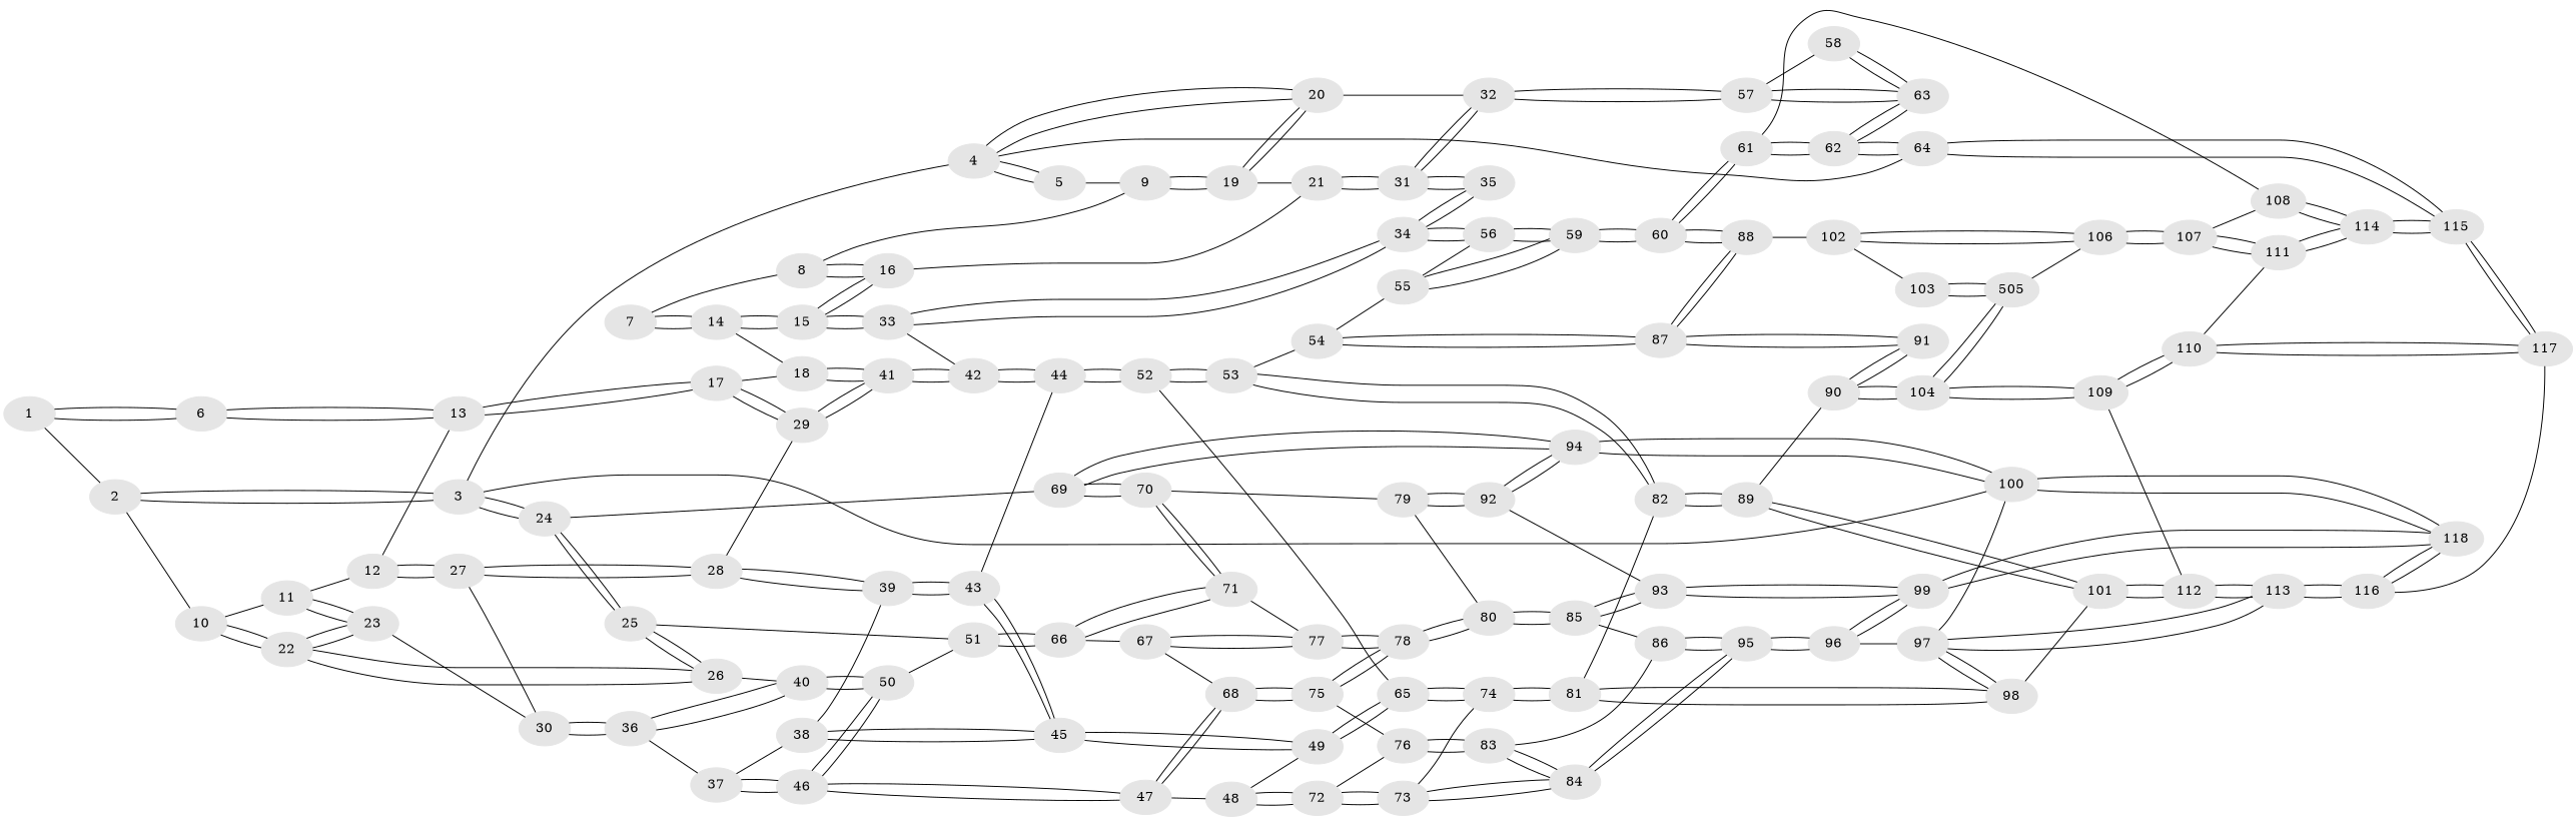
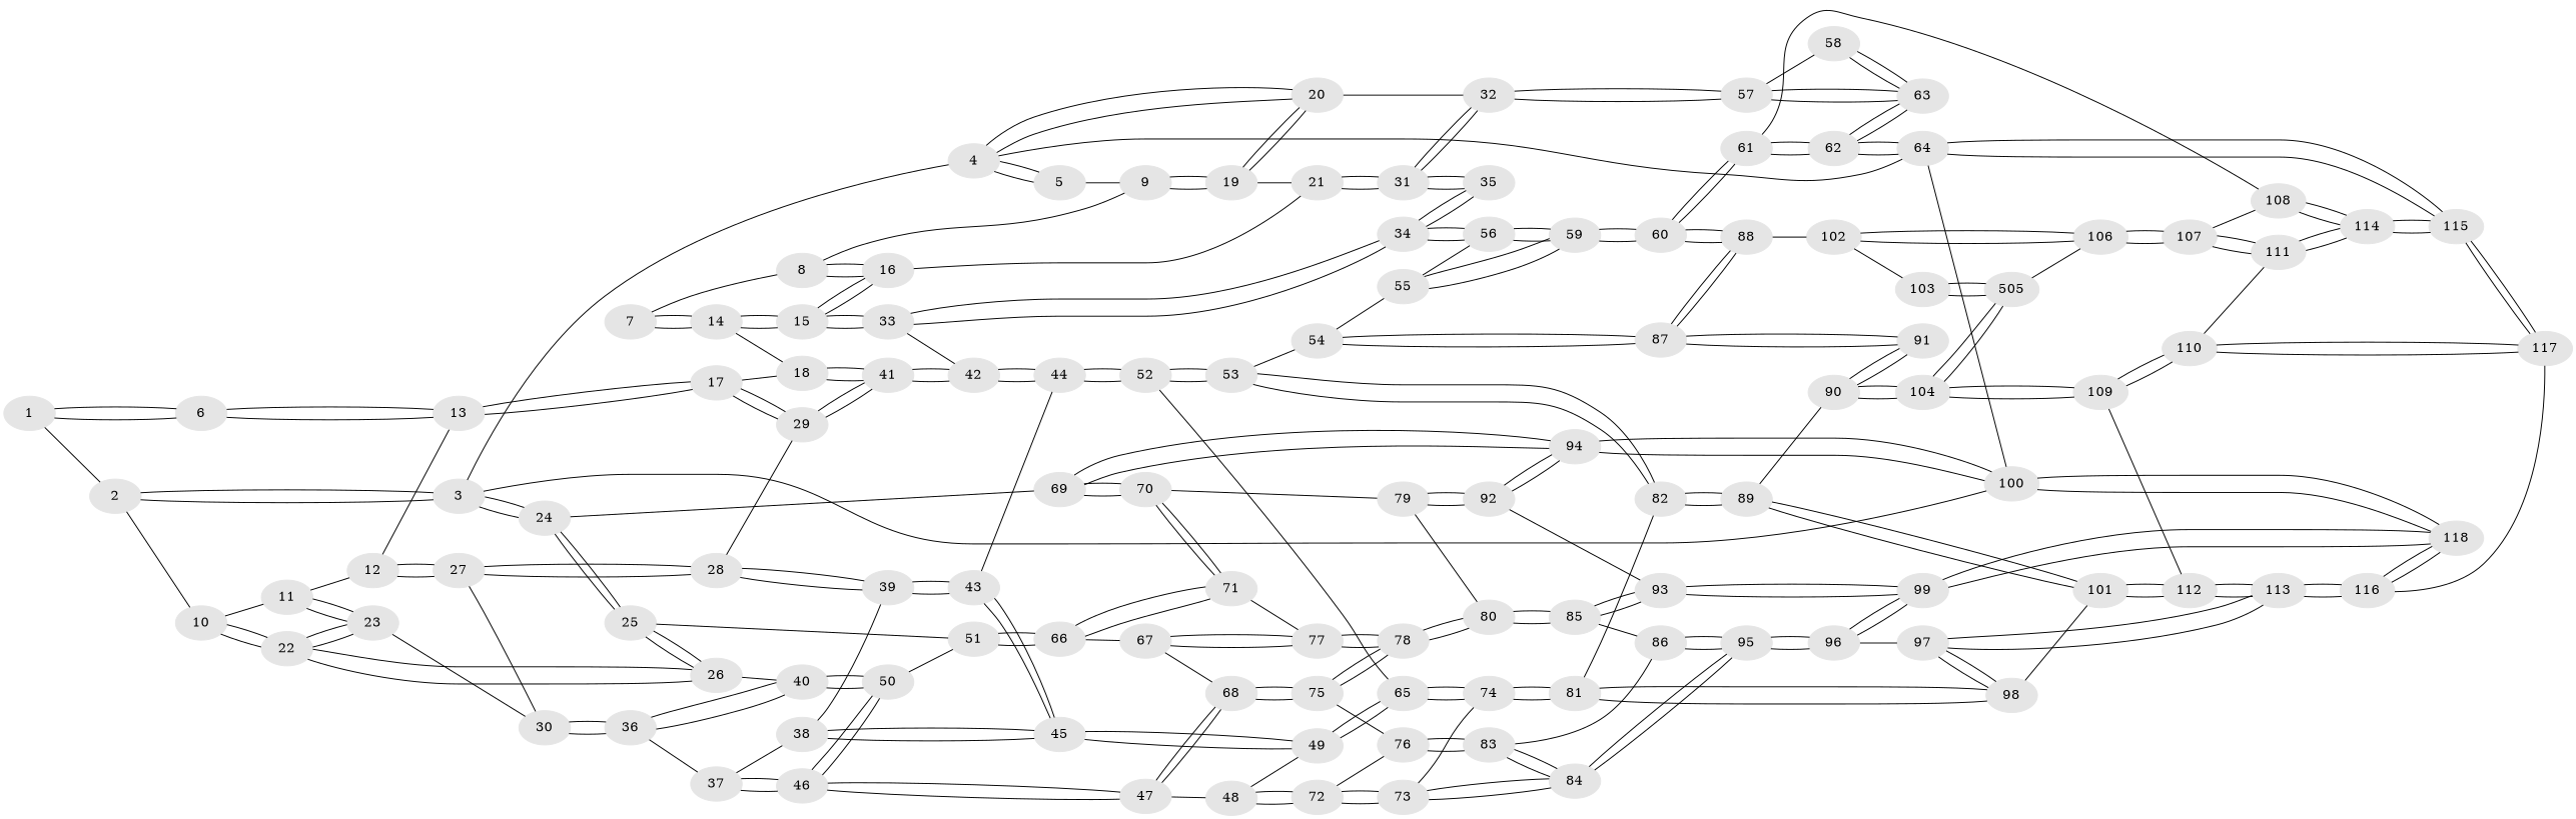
  graph {
    rankdir=LR
    node [color=gray90 style=filled]
    1
    2
    6
    3
    10
    13
    4
    24
    100
    11
    22
    5
    20
    64
    25
    69
    118
    9
    32
    115
    19
    7
    8
    14
    17
    16
    15
    18
    21
    12
    23
    26
    27
    30
    28
    29
    33
    41
    34
    42
    31
    57
    35
    40
    36
    51
    70
    94
    66
    50
    39
    43
    37
    58
    63
    56
    44
    59
    38
    46
    45
    47
    49
    52
    65
    53
    48
    68
    72
    75
    73
    76
    74
    67
    71
    54
    82
    55
    87
    89
    88
    91
    60
    61
    62
    108
    102
    114
    117
    81
    77
    78
    79
    80
    92
    84
    83
    95
    98
    86
    85
    93
    101
    90
    96
    99
    103
    106
    104
    112
    n111 [label=505]
    109
    97
    113
    116
    107
    110
    111
    1 -- 2
    1 -- 6
    1 -- 6
    2 -- 3
    2 -- 3
    2 -- 10
    6 -- 13
    6 -- 13
    3 -- 4
    3 -- 24
    3 -- 24
    3 -- 100
    10 -- 11
    10 -- 22
    10 -- 22
    13 -- 17
    13 -- 17
    4 -- 5
    4 -- 5
    4 -- 20
    4 -- 20
    4 -- 64
    24 -- 25
    24 -- 25
    24 -- 69
    100 -- 118
    100 -- 118
    11 -- 12
    11 -- 23
    11 -- 23
    22 -- 23
    22 -- 23
    22 -- 26
    22 -- 26
    5 -- 9
    20 -- 32
-   97 -- 100
+   64 -- 100
    64 -- 115
    64 -- 115
    25 -- 26
    25 -- 26
    25 -- 51
    69 -- 70
    69 -- 70
    69 -- 94
    69 -- 94
    9 -- 19
    9 -- 19
    32 -- 57
    32 -- 57
    115 -- 117
    115 -- 117
    19 -- 20
    19 -- 20
    19 -- 21
    7 -- 8
    7 -- 14
    7 -- 14
    8 -- 9
    8 -- 16
    8 -- 16
    14 -- 15
    14 -- 15
    14 -- 18
    17 -- 18
    17 -- 29
    17 -- 29
    16 -- 21
    15 -- 16
    15 -- 16
    15 -- 33
    15 -- 33
    18 -- 41
    18 -- 41
    21 -- 31
    21 -- 31
    12 -- 13
    12 -- 27
    12 -- 27
    23 -- 30
    26 -- 40
    27 -- 30
    27 -- 28
    27 -- 28
    30 -- 36
    30 -- 36
    28 -- 29
    28 -- 39
    28 -- 39
    29 -- 41
    29 -- 41
    33 -- 34
    33 -- 34
    33 -- 42
    41 -- 42
    41 -- 42
    34 -- 35
    34 -- 35
    34 -- 56
    34 -- 56
    42 -- 44
    42 -- 44
    31 -- 32
    31 -- 32
    31 -- 35
    31 -- 35
    57 -- 58
    57 -- 63
    57 -- 63
    40 -- 50
    40 -- 50
    36 -- 40
    36 -- 40
    36 -- 37
    51 -- 66
    51 -- 66
    70 -- 71
    70 -- 71
    70 -- 79
    94 -- 100
    94 -- 100
    66 -- 67
    66 -- 71
    66 -- 71
    50 -- 51
    39 -- 43
    39 -- 43
    43 -- 44
    43 -- 45
    43 -- 45
    37 -- 38
    37 -- 46
    37 -- 46
    58 -- 63
    58 -- 63
    56 -- 59
    56 -- 59
    44 -- 52
    44 -- 52
    59 -- 60
    59 -- 60
    38 -- 39
    38 -- 45
    38 -- 45
    46 -- 50
    46 -- 50
    46 -- 47
    46 -- 47
    45 -- 49
    45 -- 49
    47 -- 48
    47 -- 68
    47 -- 68
    49 -- 65
    49 -- 65
    52 -- 65
    52 -- 53
    52 -- 53
    65 -- 74
    65 -- 74
    53 -- 54
    53 -- 82
    53 -- 82
    48 -- 49
    48 -- 72
    48 -- 72
    68 -- 75
    68 -- 75
    72 -- 73
    72 -- 73
    72 -- 76
    75 -- 76
    75 -- 78
    75 -- 78
    73 -- 74
    73 -- 84
    73 -- 84
    76 -- 83
    76 -- 83
    74 -- 81
    74 -- 81
    67 -- 68
    67 -- 77
    67 -- 77
    71 -- 77
    54 -- 55
    54 -- 87
    54 -- 87
    82 -- 89
    82 -- 89
    55 -- 56
    55 -- 59
    55 -- 59
    87 -- 88
    87 -- 88
    87 -- 91
    87 -- 91
    89 -- 101
    89 -- 101
    89 -- 90
    88 -- 102
    60 -- 88
    60 -- 88
    60 -- 61
    60 -- 61
    61 -- 62
    61 -- 62
    61 -- 108
    62 -- 64
    62 -- 64
    62 -- 63
    62 -- 63
    108 -- 114
    108 -- 114
    102 -- 103
    102 -- 106
    102 -- 106
    114 -- 115
    114 -- 115
    81 -- 82
    81 -- 98
    81 -- 98
    77 -- 78
    77 -- 78
    78 -- 80
    78 -- 80
    79 -- 80
    79 -- 92
    79 -- 92
    80 -- 85
    80 -- 85
    92 -- 94
    92 -- 94
    92 -- 93
    84 -- 95
    84 -- 95
    83 -- 84
    83 -- 84
    83 -- 86
    95 -- 96
    95 -- 96
    98 -- 101
    86 -- 95
    86 -- 95
    85 -- 86
    85 -- 93
    85 -- 93
    93 -- 99
    93 -- 99
    101 -- 112
    101 -- 112
    90 -- 91
    90 -- 91
    90 -- 104
    90 -- 104
    96 -- 99
    96 -- 99
    96 -- 97
    99 -- 118
    99 -- 118
    103 -- n111
    103 -- n111
    106 -- 107
    106 -- 107
    104 -- n111
    104 -- n111
    104 -- 109
    104 -- 109
    112 -- 113
    112 -- 113
    n111 -- 106
    109 -- 112
    109 -- 110
    109 -- 110
    97 -- 98
    97 -- 98
    97 -- 113
    97 -- 113
    113 -- 116
    113 -- 116
    116 -- 118
    116 -- 118
    116 -- 117
    107 -- 108
    107 -- 111
    107 -- 111
    110 -- 117
    110 -- 117
    110 -- 111
    111 -- 114
    111 -- 114
  }
